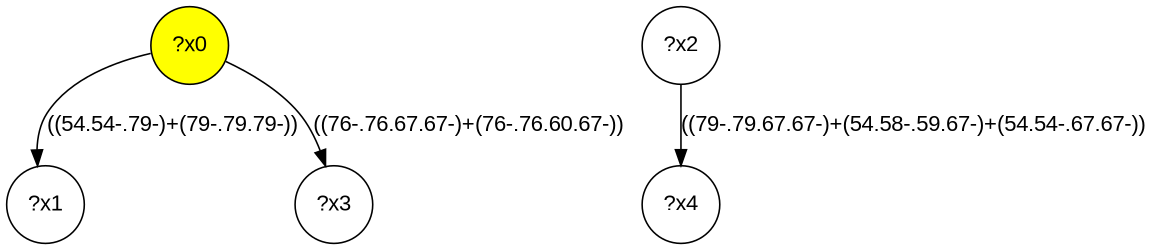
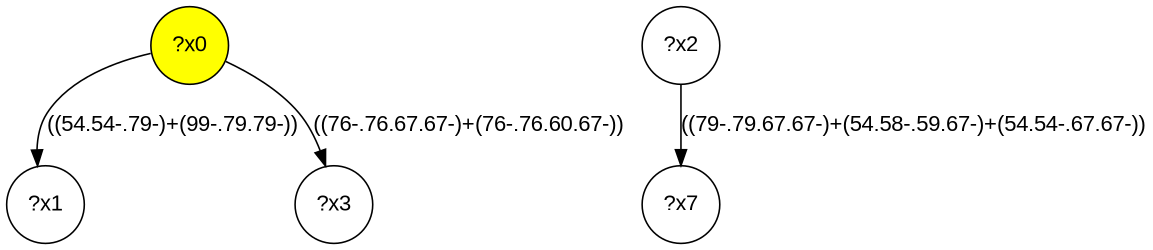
  digraph {
    fontname="Liberation Sans"
    node [fontname="Liberation Sans" shape=circle]
    edge [fontname="Liberation Sans"]
    n1 [fillcolor=yellow label="?x0" style="filled,"]
    n2 [label="?x1"]
    n3 [label="?x3"]
    n4 [label="?x2"]
-   n5 [label="?x4"]
-   n1 -> n2 [label="((54.54-.79-)+(79-.79.79-))"]
+   n5 [label="?x7"]
+   n1 -> n2 [label="((54.54-.79-)+(99-.79.79-))"]
    n1 -> n3 [label="((76-.76.67.67-)+(76-.76.60.67-))"]
    n4 -> n5 [label="((79-.79.67.67-)+(54.58-.59.67-)+(54.54-.67.67-))"]
  }
